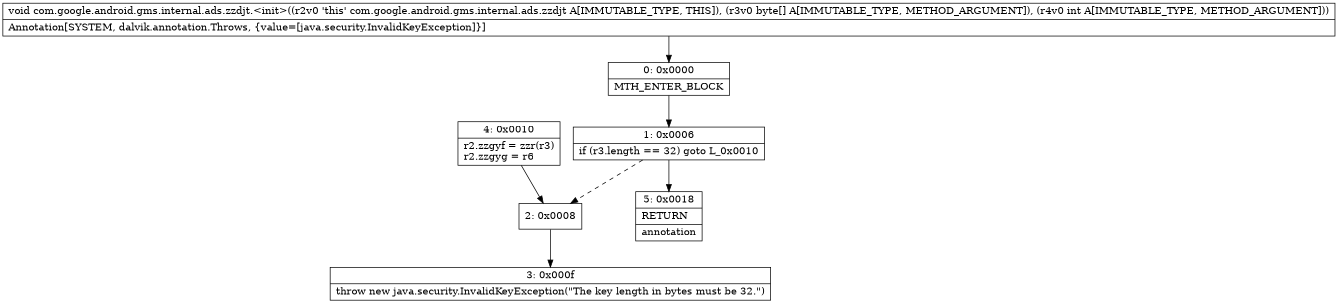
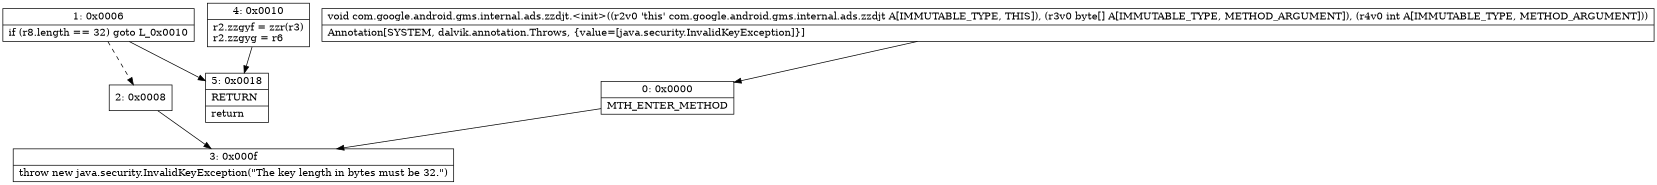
  digraph {
    node [shape=record]
-   n1 [label="{0\:\ 0x0000|MTH_ENTER_BLOCK\l}"]
-   n2 [label="{1\:\ 0x0006|if (r3.length == 32) goto L_0x0010\l}"]
+   n1 [label="{0\:\ 0x0000|MTH_ENTER_METHOD\l}"]
+   n2 [label="{1\:\ 0x0006|if (r8.length == 32) goto L_0x0010\l}"]
    n3 [label="{2\:\ 0x0008}"]
-   n4 [label="{5\:\ 0x0018|RETURN\l|annotation\l}"]
+   n4 [label="{5\:\ 0x0018|RETURN\l|return\l}"]
    n5 [label="{3\:\ 0x000f|throw new java.security.InvalidKeyException(\"The key length in bytes must be 32.\")\l}"]
    n6 [label="{4\:\ 0x0010|r2.zzgyf = zzr(r3)\lr2.zzgyg = r6\l}"]
    n7 [label="{void com.google.android.gms.internal.ads.zzdjt.\<init\>((r2v0 'this' com.google.android.gms.internal.ads.zzdjt A[IMMUTABLE_TYPE, THIS]), (r3v0 byte[] A[IMMUTABLE_TYPE, METHOD_ARGUMENT]), (r4v0 int A[IMMUTABLE_TYPE, METHOD_ARGUMENT]))  | Annotation[SYSTEM, dalvik.annotation.Throws, \{value=[java.security.InvalidKeyException]\}]\l}"]
-   n1 -> n2
+   n1 -> n5
    n2 -> n3 [style=dashed]
    n2 -> n4
    n3 -> n5
-   n6 -> n3
+   n6 -> n4
    n7 -> n1
  }
